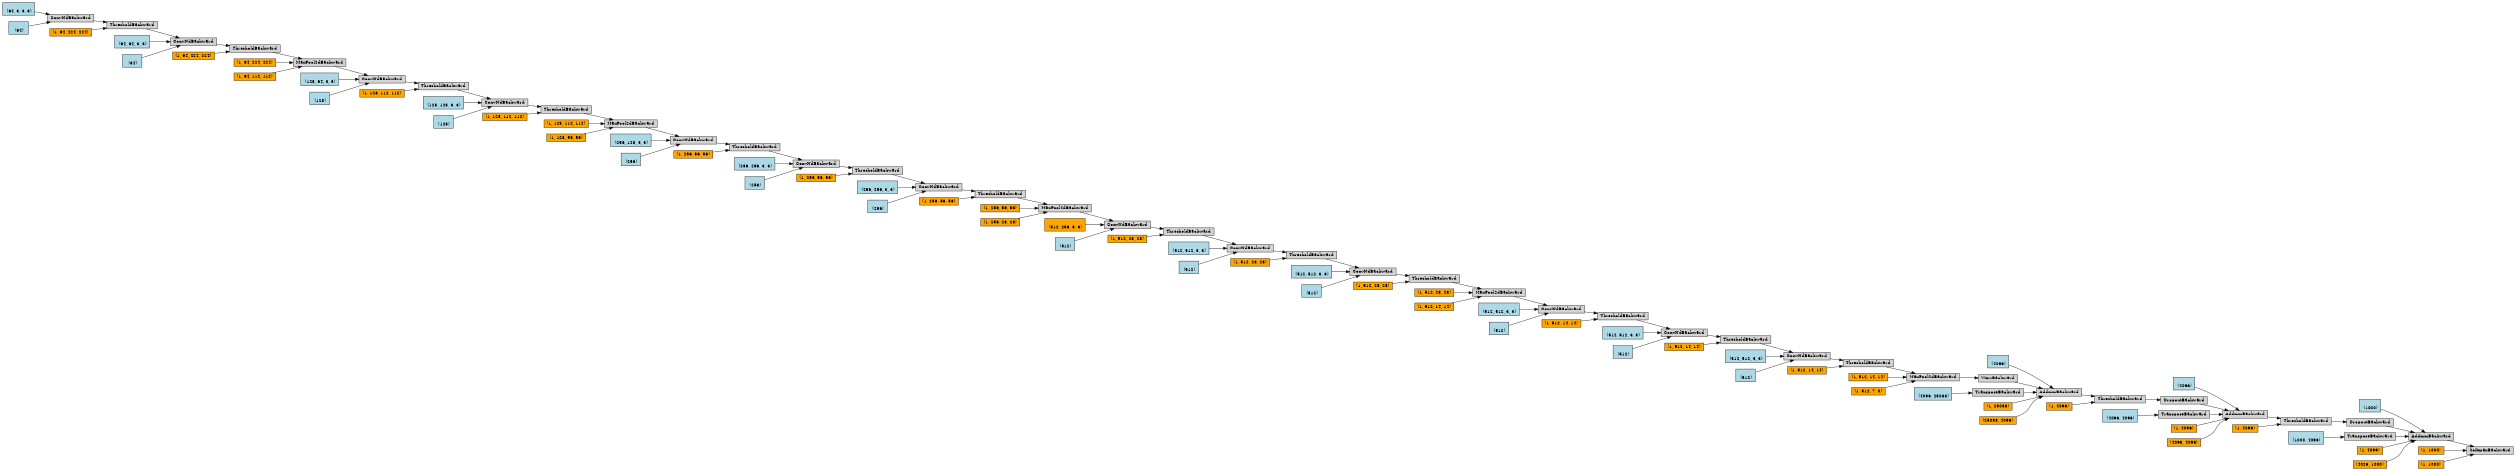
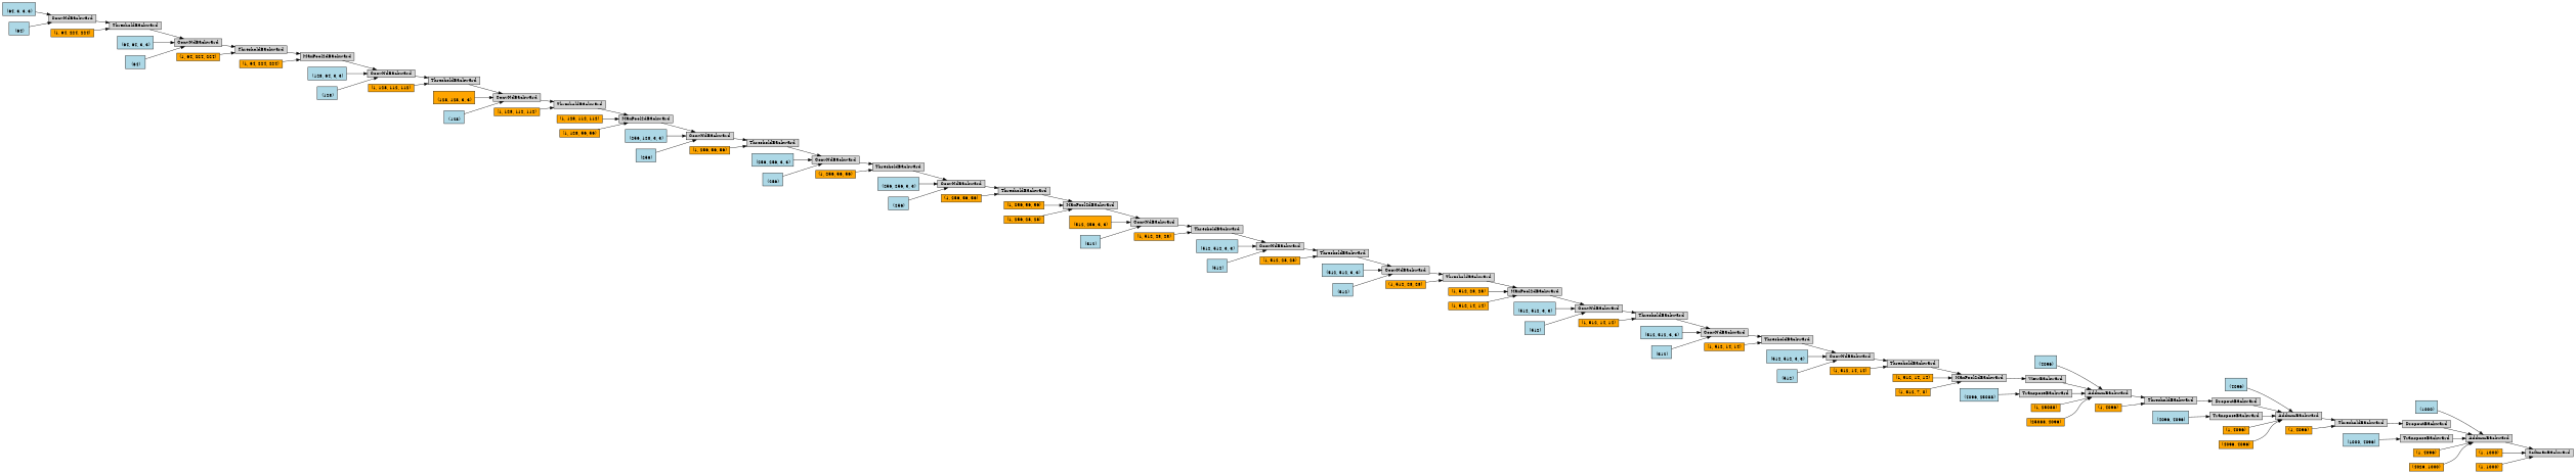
  digraph {
    rankdir=LR
    node [align=left fontsize=12 ranksep=0.1 shape=box style=filled]
    n1 [height=0.2 label=SoftmaxBackward]
    n2 [height=0.2 label=AddmmBackward]
    n3 [fillcolor=lightblue height=0.2 label="\n (1000)"]
    n4 [height=0.2 label=DropoutBackward]
    n5 [height=0.2 label=ThresholdBackward]
    n6 [height=0.2 label=AddmmBackward]
    n7 [fillcolor=lightblue height=0.2 label="\n (4096)"]
    n8 [height=0.2 label=DropoutBackward]
    n9 [height=0.2 label=ThresholdBackward]
    n10 [height=0.2 label=AddmmBackward]
    n11 [fillcolor=lightblue height=0.2 label="\n (4096)"]
    n12 [height=0.2 label=ViewBackward]
    n13 [height=0.2 label=MaxPool2dBackward]
    n14 [height=0.2 label=ThresholdBackward]
    n15 [height=0.2 label=ConvNdBackward]
    n16 [height=0.2 label=ThresholdBackward]
    n17 [height=0.2 label=ConvNdBackward]
    n18 [height=0.2 label=ThresholdBackward]
    n19 [height=0.2 label=ConvNdBackward]
    n20 [height=0.2 label=MaxPool2dBackward]
    n21 [height=0.2 label=ThresholdBackward]
    n22 [height=0.2 label=ConvNdBackward]
    n23 [height=0.2 label=ThresholdBackward]
    n24 [height=0.2 label=ConvNdBackward]
    n25 [height=0.2 label=ThresholdBackward]
    n26 [height=0.2 label=ConvNdBackward]
    n27 [height=0.2 label=MaxPool2dBackward]
    n28 [height=0.2 label=ThresholdBackward]
    n29 [height=0.2 label=ConvNdBackward]
    n30 [height=0.2 label=ThresholdBackward]
    n31 [height=0.2 label=ConvNdBackward]
    n32 [height=0.2 label=ThresholdBackward]
    n33 [height=0.2 label=ConvNdBackward]
    n34 [height=0.2 label=MaxPool2dBackward]
    n35 [height=0.2 label=ThresholdBackward]
    n36 [height=0.2 label=ConvNdBackward]
    n37 [height=0.2 label=ThresholdBackward]
    n38 [height=0.2 label=ConvNdBackward]
    n39 [height=0.2 label=MaxPool2dBackward]
    n40 [height=0.2 label=ThresholdBackward]
    n41 [height=0.2 label=ConvNdBackward]
    n42 [height=0.2 label=ThresholdBackward]
    n43 [height=0.2 label=ConvNdBackward]
    n44 [fillcolor=lightblue height=0.2 label="\n (64, 3, 3, 3)"]
    n45 [fillcolor=lightblue height=0.2 label="\n (64)"]
    n46 [fillcolor=orange height=0.2 label="(1, 64, 224, 224)"]
    n47 [fillcolor=lightblue height=0.2 label="\n (64, 64, 3, 3)"]
    n48 [fillcolor=lightblue height=0.2 label="\n (64)"]
    n49 [fillcolor=orange height=0.2 label="(1, 64, 224, 224)"]
    n50 [fillcolor=orange height=0.2 label="(1, 64, 224, 224)"]
-   n51 [fillcolor=orange height=0.2 label="(1, 64, 112, 112)"]
    n52 [fillcolor=lightblue height=0.2 label="\n (128, 64, 3, 3)"]
    n53 [fillcolor=lightblue height=0.2 label="\n (128)"]
    n54 [fillcolor=orange height=0.2 label="(1, 128, 112, 112)"]
-   n55 [fillcolor=lightblue height=0.2 label="\n (128, 128, 3, 3)"]
+   n55 [fillcolor=orange height=0.2 label="\n (128, 128, 3, 3)"]
    n56 [fillcolor=lightblue height=0.2 label="\n (128)"]
    n57 [fillcolor=orange height=0.2 label="(1, 128, 112, 112)"]
    n58 [fillcolor=orange height=0.2 label="(1, 128, 112, 112)"]
    n59 [fillcolor=orange height=0.2 label="(1, 128, 56, 56)"]
    n60 [fillcolor=lightblue height=0.2 label="\n (256, 128, 3, 3)"]
    n61 [fillcolor=lightblue height=0.2 label="\n (256)"]
    n62 [fillcolor=orange height=0.2 label="(1, 256, 56, 56)"]
    n63 [fillcolor=lightblue height=0.2 label="\n (256, 256, 3, 3)"]
    n64 [fillcolor=lightblue height=0.2 label="\n (256)"]
    n65 [fillcolor=orange height=0.2 label="(1, 256, 56, 56)"]
    n66 [fillcolor=lightblue height=0.2 label="\n (256, 256, 3, 3)"]
    n67 [fillcolor=lightblue height=0.2 label="\n (256)"]
    n68 [fillcolor=orange height=0.2 label="(1, 256, 56, 56)"]
    n69 [fillcolor=orange height=0.2 label="(1, 256, 56, 56)"]
    n70 [fillcolor=orange height=0.2 label="(1, 256, 28, 28)"]
    n71 [fillcolor=orange height=0.2 label="\n (512, 256, 3, 3)"]
    n72 [fillcolor=lightblue height=0.2 label="\n (512)"]
    n73 [fillcolor=orange height=0.2 label="(1, 512, 28, 28)"]
    n74 [fillcolor=lightblue height=0.2 label="\n (512, 512, 3, 3)"]
    n75 [fillcolor=lightblue height=0.2 label="\n (512)"]
    n76 [fillcolor=orange height=0.2 label="(1, 512, 28, 28)"]
    n77 [fillcolor=lightblue height=0.2 label="\n (512, 512, 3, 3)"]
    n78 [fillcolor=lightblue height=0.2 label="\n (512)"]
    n79 [fillcolor=orange height=0.2 label="(1, 512, 28, 28)"]
    n80 [fillcolor=orange height=0.2 label="(1, 512, 28, 28)"]
    n81 [fillcolor=orange height=0.2 label="(1, 512, 14, 14)"]
    n82 [fillcolor=lightblue height=0.2 label="\n (512, 512, 3, 3)"]
    n83 [fillcolor=lightblue height=0.2 label="\n (512)"]
    n84 [fillcolor=orange height=0.2 label="(1, 512, 14, 14)"]
    n85 [fillcolor=lightblue height=0.2 label="\n (512, 512, 3, 3)"]
    n86 [fillcolor=lightblue height=0.2 label="\n (512)"]
    n87 [fillcolor=orange height=0.2 label="(1, 512, 14, 14)"]
    n88 [fillcolor=lightblue height=0.2 label="\n (512, 512, 3, 3)"]
    n89 [fillcolor=lightblue height=0.2 label="\n (512)"]
    n90 [fillcolor=orange height=0.2 label="(1, 512, 14, 14)"]
    n91 [fillcolor=orange height=0.2 label="(1, 512, 14, 14)"]
    n92 [fillcolor=orange height=0.2 label="(1, 512, 7, 0)"]
    n93 [height=0.2 label=TransposeBackward]
    n94 [fillcolor=lightblue height=0.2 label="\n (4096, 25088)"]
    n95 [fillcolor=orange height=0.2 label="(1, 25088)"]
    n96 [fillcolor=orange height=0.2 label="(25088, 4096)"]
    n97 [fillcolor=orange height=0.2 label="(1, 4096)"]
    n98 [height=0.2 label=TransposeBackward]
    n99 [fillcolor=lightblue height=0.2 label="\n (4096, 4096)"]
    n100 [fillcolor=orange height=0.2 label="(1, 4096)"]
    n101 [fillcolor=orange height=0.2 label="(4096, 4096)"]
    n102 [fillcolor=orange height=0.2 label="(1, 4096)"]
    n103 [height=0.2 label=TransposeBackward]
    n104 [fillcolor=lightblue height=0.2 label="\n (1000, 4096)"]
    n105 [fillcolor=orange height=0.2 label="(1, 4096)"]
    n106 [fillcolor=orange height=0.2 label="(4026, 1000)"]
    n107 [fillcolor=orange height=0.2 label="(1, 1000)"]
    n108 [fillcolor=orange height=0.2 label="(1, 1000)"]
    n2 -> n1
    n3 -> n2
    n4 -> n2
    n5 -> n4
    n6 -> n5
    n7 -> n6
    n8 -> n6
    n9 -> n8
    n10 -> n9
    n11 -> n10
    n12 -> n10
    n13 -> n12
    n14 -> n13
    n15 -> n14
    n16 -> n15
    n17 -> n16
    n18 -> n17
    n19 -> n18
    n20 -> n19
    n21 -> n20
    n22 -> n21
    n23 -> n22
    n24 -> n23
    n25 -> n24
    n26 -> n25
    n27 -> n26
    n28 -> n27
    n29 -> n28
    n30 -> n29
    n31 -> n30
    n32 -> n31
    n33 -> n32
    n34 -> n33
    n35 -> n34
    n36 -> n35
    n37 -> n36
    n38 -> n37
    n39 -> n38
    n40 -> n39
    n41 -> n40
    n42 -> n41
    n43 -> n42
    n44 -> n43
    n45 -> n43
    n46 -> n42
    n47 -> n41
    n48 -> n41
    n49 -> n40
    n50 -> n39
-   n51 -> n39
    n52 -> n38
    n53 -> n38
    n54 -> n37
    n55 -> n36
    n56 -> n36
    n57 -> n35
    n58 -> n34
    n59 -> n34
    n60 -> n33
    n61 -> n33
    n62 -> n32
    n63 -> n31
    n64 -> n31
    n65 -> n30
    n66 -> n29
    n67 -> n29
    n68 -> n28
    n69 -> n27
    n70 -> n27
    n71 -> n26
    n72 -> n26
    n73 -> n25
    n74 -> n24
    n75 -> n24
    n76 -> n23
    n77 -> n22
    n78 -> n22
    n79 -> n21
    n80 -> n20
    n81 -> n20
    n82 -> n19
    n83 -> n19
    n84 -> n18
    n85 -> n17
    n86 -> n17
    n87 -> n16
    n88 -> n15
    n89 -> n15
    n90 -> n14
    n91 -> n13
    n92 -> n13
    n93 -> n10
    n94 -> n93
    n95 -> n10
    n96 -> n10
    n97 -> n9
    n98 -> n6
    n99 -> n98
    n100 -> n6
    n101 -> n6
    n102 -> n5
    n103 -> n2
    n104 -> n103
    n105 -> n2
    n106 -> n2
    n107 -> n1
    n108 -> n1
  }
